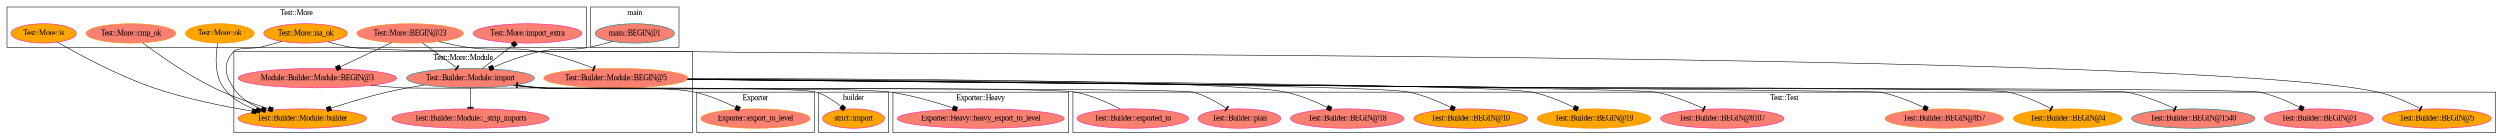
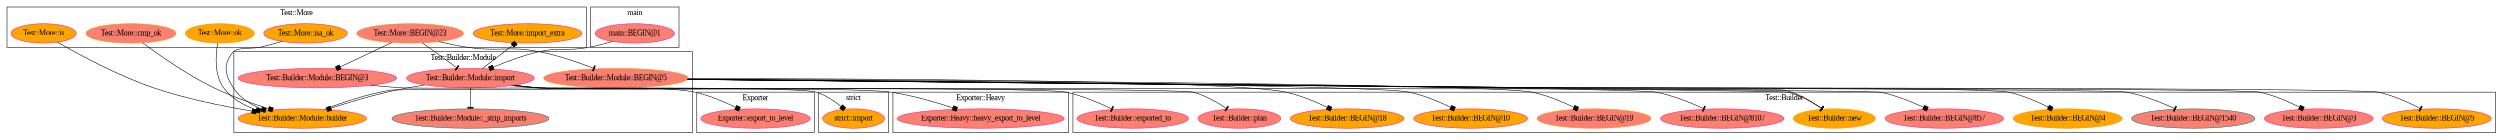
  digraph {
    fontname="Liberation Serif"
    node [color=deeppink fillcolor=salmon fontname="Liberation Serif" style=filled]
    edge [arrowhead=box fontname="Liberation Serif"]
    "Test::Builder::BEGIN@4" [color=darkorange fillcolor=orange]
-   "Test::Builder::BEGIN@857" [color=darkorange]
+   "Test::Builder::BEGIN@857"
+   "Test::Builder::new" [color=darkorange fillcolor=orange]
    "Test::Builder::BEGIN@5" [fillcolor=orange]
    "Test::Builder::plan"
    "Test::Builder::BEGIN@10" [fillcolor=orange]
-   "Test::Builder::BEGIN@18"
+   "Test::Builder::BEGIN@18" [fillcolor=orange]
    "Test::Builder::BEGIN@1540" [color=teal]
-   "Test::Builder::BEGIN@19" [color=darkorange fillcolor=orange]
+   "Test::Builder::BEGIN@19" [color=darkorange]
    "Test::Builder::BEGIN@3"
    "Test::Builder::exported_to"
    n12 [label="Test::Builder::BEGIN@8107"]
    "Test::More::is" [fillcolor=orange]
    "Test::More::isa_ok" [fillcolor=orange]
    "Test::More::cmp_ok" [color=darkorange]
-   "Test::More::import_extra"
+   "Test::More::import_extra" [fillcolor=orange]
    "Test::More::ok" [color=darkorange fillcolor=orange]
    "Test::More::BEGIN@23" [color=darkorange]
    "strict::import" [fillcolor=orange]
    "Exporter::Heavy::heavy_export_to_level"
-   "Exporter::export_to_level" [color=darkorange]
-   "main::BEGIN@1" [color=teal]
-   "Test::Builder::Module::_strip_imports"
+   "Exporter::export_to_level"
+   "main::BEGIN@1"
+   "Test::Builder::Module::_strip_imports" [color=teal]
    "Test::Builder::Module::builder" [fillcolor=orange]
    "Test::Builder::Module::BEGIN@5" [color=darkorange]
-   "Test::Builder::Module::BEGIN@3" [label="Module::Builder::Module::BEGIN@3"]
-   "Test::Builder::Module::import" [color=teal]
+   "Test::Builder::Module::BEGIN@3"
+   "Test::Builder::Module::import"
    subgraph cluster_1 {
-     label="Test::Test"
+     label="Test::Builder"
      "Test::Builder::BEGIN@4"
      "Test::Builder::BEGIN@857"
+     "Test::Builder::new"
      "Test::Builder::BEGIN@5"
      "Test::Builder::plan"
      "Test::Builder::BEGIN@10"
      "Test::Builder::BEGIN@18"
      "Test::Builder::BEGIN@1540"
      "Test::Builder::BEGIN@19"
      "Test::Builder::BEGIN@3"
      "Test::Builder::exported_to"
      n12
    }
    subgraph cluster_2 {
      label="Test::More"
      "Test::More::is"
      "Test::More::isa_ok"
      "Test::More::cmp_ok"
      "Test::More::import_extra"
      "Test::More::ok"
      "Test::More::BEGIN@23"
    }
    subgraph cluster_3 {
-     label=builder
+     label="strict"
      "strict::import"
    }
    subgraph cluster_4 {
      label="Exporter::Heavy"
      "Exporter::Heavy::heavy_export_to_level"
    }
    subgraph cluster_5 {
      label=Exporter
      "Exporter::export_to_level"
    }
    subgraph cluster_6 {
      label=main
      "main::BEGIN@1"
    }
    subgraph cluster_7 {
-     label="Test::More::Module"
+     label="Test::Builder::Module"
      "Test::Builder::Module::_strip_imports"
      "Test::Builder::Module::builder"
      "Test::Builder::Module::BEGIN@5"
      "Test::Builder::Module::BEGIN@3"
      "Test::Builder::Module::import"
    }
    "Test::More::is" -> "Test::Builder::Module::builder"
    "Test::More::isa_ok" -> "Test::Builder::Module::builder"
    "Test::More::cmp_ok" -> "Test::Builder::Module::builder"
    "Test::More::ok" -> "Test::Builder::Module::builder"
    "Test::More::BEGIN@23" -> "Test::Builder::Module::BEGIN@5" [arrowhead=tee]
    "Test::More::BEGIN@23" -> "Test::Builder::Module::BEGIN@3"
    "Test::More::BEGIN@23" -> "Test::Builder::Module::import" [arrowhead=tee]
    "main::BEGIN@1" -> "Test::Builder::Module::import"
-   "Test::Builder::Module::BEGIN@5" -> "Test::Builder::BEGIN@4" [arrowhead=tee]
+   "Test::Builder::Module::builder" -> "Test::Builder::new" [arrowhead=tee]
+   "Test::Builder::Module::BEGIN@5" -> "Test::Builder::BEGIN@4"
    "Test::Builder::Module::BEGIN@5" -> "Test::Builder::BEGIN@857"
-   "Test::More::isa_ok" -> "Test::Builder::BEGIN@5" [arrowhead=tee]
+   "Test::Builder::Module::BEGIN@5" -> "Test::Builder::new" [arrowhead=tee]
+   "Test::Builder::Module::BEGIN@5" -> "Test::Builder::BEGIN@5" [arrowhead=tee]
    "Test::Builder::Module::BEGIN@5" -> "Test::Builder::BEGIN@10"
    "Test::Builder::Module::BEGIN@5" -> "Test::Builder::BEGIN@18"
    "Test::Builder::Module::BEGIN@5" -> "Test::Builder::BEGIN@1540" [arrowhead=tee]
    "Test::Builder::Module::BEGIN@5" -> "Test::Builder::BEGIN@19"
    "Test::Builder::Module::BEGIN@5" -> "Test::Builder::BEGIN@3"
    "Test::Builder::Module::BEGIN@5" -> n12 [arrowhead=tee]
    "Test::Builder::Module::BEGIN@3" -> "strict::import"
    "Test::Builder::Module::import" -> "Test::Builder::plan" [arrowhead=tee]
-   "Test::Builder::exported_to" -> "Test::Builder::Module::import" [arrowhead=tee]
+   "Test::Builder::Module::import" -> "Test::Builder::exported_to" [arrowhead=tee]
    "Test::Builder::Module::import" -> "Test::More::import_extra"
    "Test::Builder::Module::import" -> "Exporter::Heavy::heavy_export_to_level"
    "Test::Builder::Module::import" -> "Exporter::export_to_level"
    "Test::Builder::Module::import" -> "Test::Builder::Module::_strip_imports" [arrowhead=tee]
    "Test::Builder::Module::import" -> "Test::Builder::Module::builder"
  }
